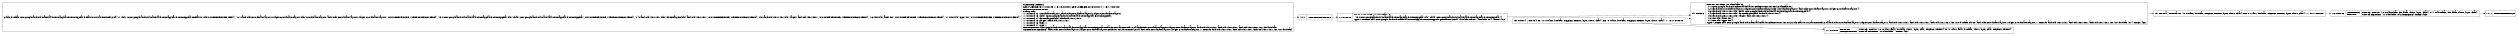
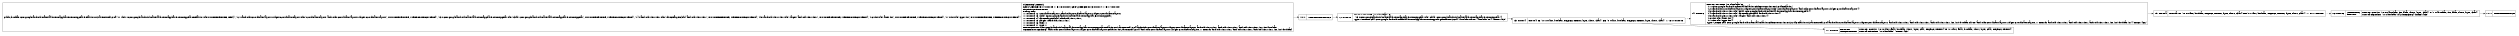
  digraph {
    rankdir=LR
    node [shape=record]
    n1 [label="{10\:\ ?|MTH_ENTER_BLOCK\l}"]
    n2 [label="{12\:\ 0x0000|0x0000: INVOKE  (r0 I:boolean) = \l  (r3 I:com.google.android.material.bottomappbar.BottomAppBar A[D('child' com.google.android.material.bottomappbar.BottomAppBar)])\l type: VIRTUAL call: com.google.android.material.bottomappbar.BottomAppBar.getHideOnScroll():boolean A[MD:():boolean (m)] (LINE:1465)\l}"]
    n3 [label="{13\:\ 0x0004|0x0004: IF  (r0 I:??[int, boolean, OBJECT, ARRAY, byte, short, char]) == (0 ??[int, boolean, OBJECT, ARRAY, byte, short, char])  \-\> B:17:0x000e \l}"]
    n4 [label="{14\:\ 0x0006|0x0006: INVOKE  (r0 I:boolean) = \l  (r1 I:com.google.android.material.behavior.HideBottomViewOnScrollBehavior)\l  (r2 I:androidx.coordinatorlayout.widget.CoordinatorLayout A[D('coordinatorLayout' androidx.coordinatorlayout.widget.CoordinatorLayout)])\l  (r3 I:android.view.View A[D('child' com.google.android.material.bottomappbar.BottomAppBar)])\l  (r4 I:android.view.View A[D('directTargetChild' android.view.View)])\l  (r5 I:android.view.View A[D('target' android.view.View)])\l  (r6 I:int A[D('axes' int)])\l  (r7 I:int A[D('type' int)])\l type: SUPER call: com.google.android.material.behavior.HideBottomViewOnScrollBehavior.onStartNestedScroll(androidx.coordinatorlayout.widget.CoordinatorLayout, android.view.View, android.view.View, android.view.View, int, int):boolean A[MD:(androidx.coordinatorlayout.widget.CoordinatorLayout, V extends android.view.View, android.view.View, android.view.View, int, int):boolean (m)] (LINE:1466)\l}"]
    n5 [label="{17\:\ 0x000e|RETURN\lORIG_RETURN\l|0x000e: CONST  (r0 I:??[int, float, boolean, short, byte, char, OBJECT, ARRAY]) = (0 ??[int, float, boolean, short, byte, char, OBJECT, ARRAY]) \l0x000f: RETURN  (r0 I:boolean)  (LINE:1465)\l}"]
    n6 [label="{15\:\ 0x000a|0x000a: IF  (r0 I:??[int, boolean, OBJECT, ARRAY, byte, short, char]) == (0 ??[int, boolean, OBJECT, ARRAY, byte, short, char])  \-\> B:17:0x000e \l}"]
    n7 [label="{16\:\ 0x000c|SYNTHETIC\lRETURN\l|0x000c: CONST  (r0 I:??[boolean, int, float, short, byte, char]) = (1 ??[boolean, int, float, short, byte, char]) \l0x000f: RETURN  (r0 I:boolean) A[SYNTHETIC] (LINE:1465)\l}"]
    n8 [label="{11\:\ ?|MTH_EXIT_BLOCK\l}"]
    n9 [label="{public boolean com.google.android.material.bottomappbar.BottomAppBar.Behavior.onStartNestedScroll((r1 'this' I:com.google.android.material.bottomappbar.BottomAppBar$Behavior A[IMMUTABLE_TYPE, THIS]), (r2 I:androidx.coordinatorlayout.widget.CoordinatorLayout A[D('coordinatorLayout' androidx.coordinatorlayout.widget.CoordinatorLayout), IMMUTABLE_TYPE, METHOD_ARGUMENT]), (r3 I:com.google.android.material.bottomappbar.BottomAppBar A[D('child' com.google.android.material.bottomappbar.BottomAppBar), IMMUTABLE_TYPE, METHOD_ARGUMENT]), (r4 I:android.view.View A[D('directTargetChild' android.view.View), IMMUTABLE_TYPE, METHOD_ARGUMENT]), (r5 I:android.view.View A[D('target' android.view.View), IMMUTABLE_TYPE, METHOD_ARGUMENT]), (r6 I:int A[D('axes' int), IMMUTABLE_TYPE, METHOD_ARGUMENT]), (r7 I:int A[D('type' int), IMMUTABLE_TYPE, METHOD_ARGUMENT]))  | USE_LINES_HINTS\lCROSS_EDGE: B:17:0x000e \-\> B:18:0x000f, CROSS_EDGE: B:13:0x0004 \-\> B:17:0x000e\lINLINE_NOT_NEEDED\lDebug Info:\l  \-1 \-0x000f: r2 'coordinatorLayout' Landroidx\/coordinatorlayout\/widget\/CoordinatorLayout;\l  \-1 \-0x000f: r3 'child' Lcom\/google\/android\/material\/bottomappbar\/BottomAppBar;\l  \-1 \-0x000f: r4 'directTargetChild' Landroid\/view\/View;\l  \-1 \-0x000f: r5 'target' Landroid\/view\/View;\l  \-1 \-0x000f: r6 'axes' I\l  \-1 \-0x000f: r7 'type' I\lREPLACED_BY: com.google.android.material.bottomappbar.BottomAppBar.Behavior.onStartNestedScroll(androidx.coordinatorlayout.widget.CoordinatorLayout, android.view.View, android.view.View, android.view.View, int, int):boolean\lMETHOD_OVERRIDE: [androidx.coordinatorlayout.widget.CoordinatorLayout.Behavior.onStartNestedScroll(androidx.coordinatorlayout.widget.CoordinatorLayout, V extends android.view.View, android.view.View, android.view.View, int, int):boolean]\l}"]
    n1 -> n2
-   n2 -> n4
+   n2 -> n3
    n3 -> n4 [style=dashed]
    n3 -> n5
    n4 -> n6
    n6 -> n7 [style=dashed]
    n7 -> n8
    n9 -> n1
  }
